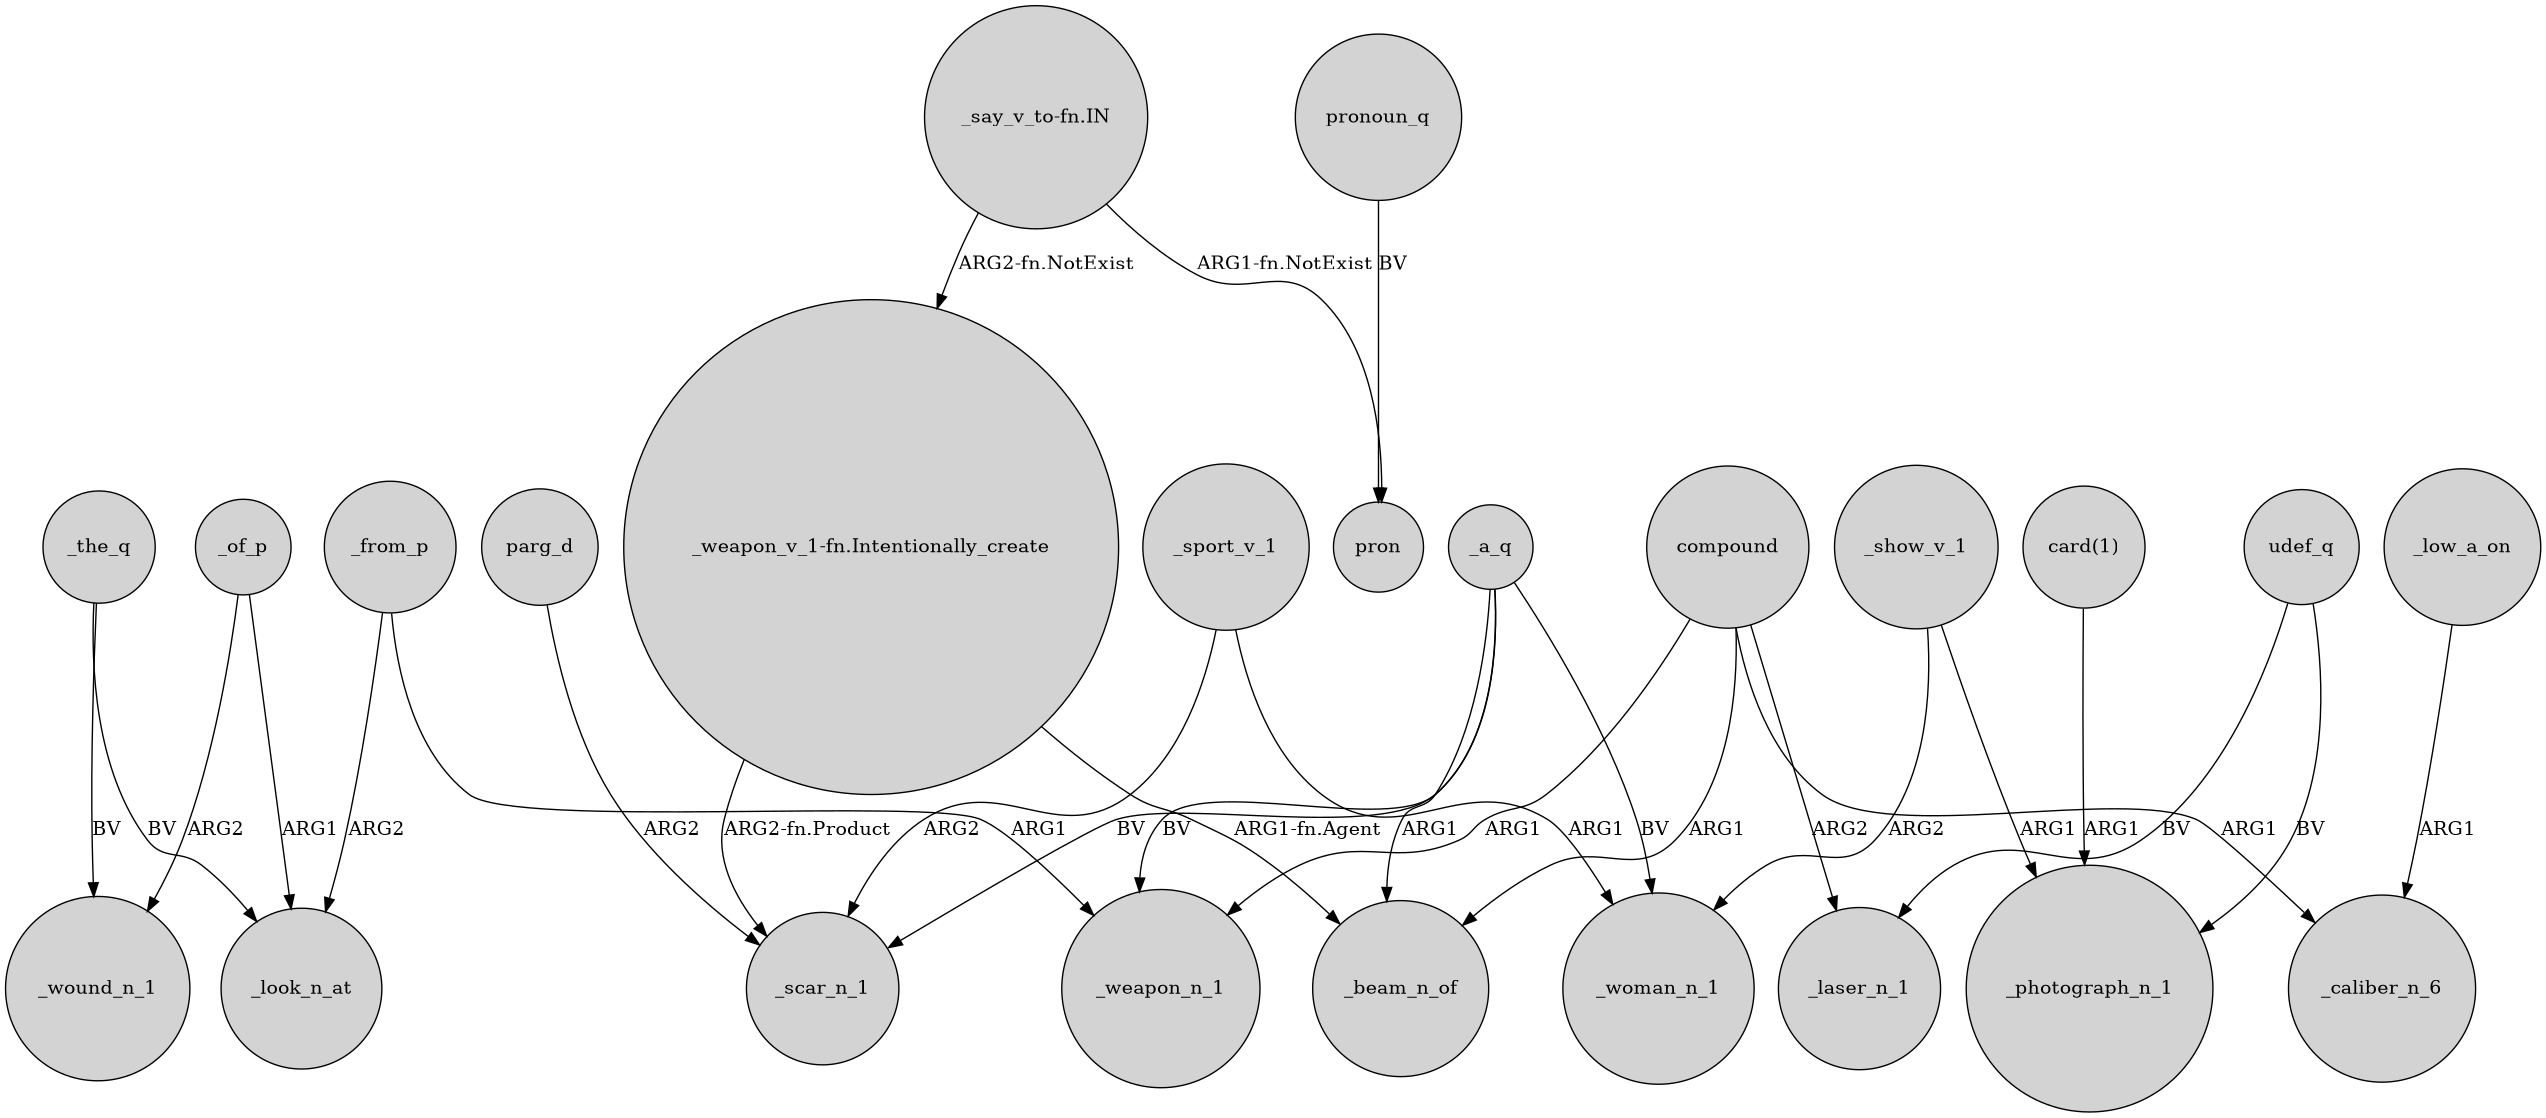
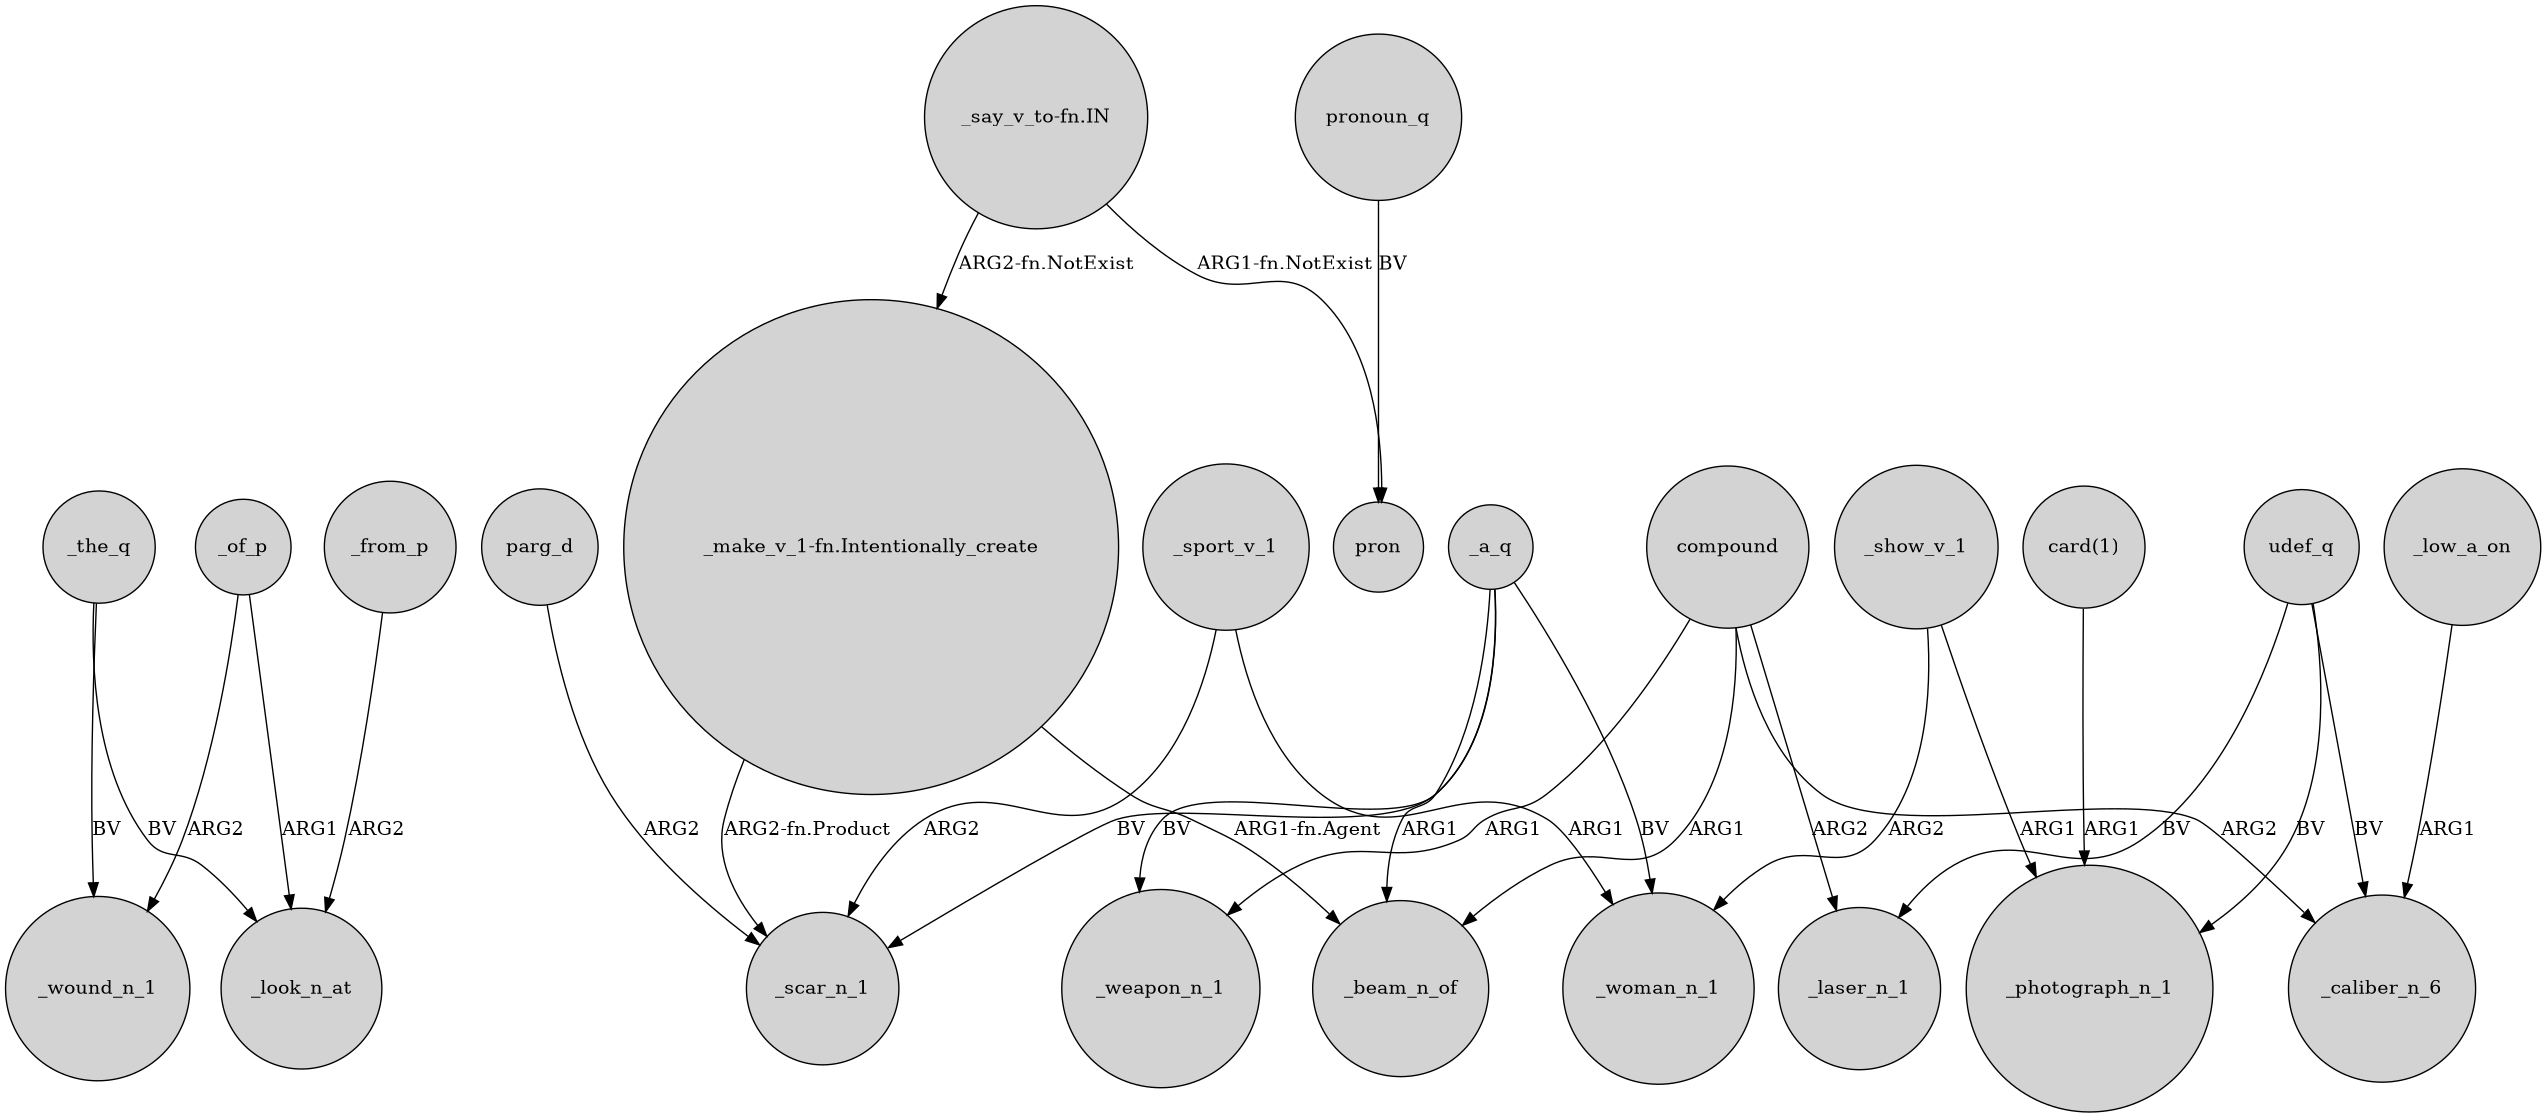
  digraph {
    node [shape=circle style=filled]
    compound
    _weapon_n_1
    _beam_n_of
    n4 [label=_caliber_n_6]
    _laser_n_1
    "_say_v_to-fn.IN"
-   "_make_v_1-fn.Intentionally_create" [label="_weapon_v_1-fn.Intentionally_create"]
+   "_make_v_1-fn.Intentionally_create"
    pron
    _scar_n_1
    _from_p
    _look_n_at
    _a_q
    _woman_n_1
    _of_p
    _wound_n_1
    _the_q
    parg_d
    _low_a_on
    "card(1)"
    _photograph_n_1
    udef_q
    _sport_v_1
    pronoun_q
    _show_v_1
    compound -> _weapon_n_1 [label=ARG1]
    compound -> _beam_n_of [label=ARG1]
-   compound -> n4 [label=ARG1]
+   compound -> n4 [label=ARG2]
    compound -> _laser_n_1 [label=ARG2]
    "_say_v_to-fn.IN" -> "_make_v_1-fn.Intentionally_create" [label="ARG2-fn.NotExist"]
    "_say_v_to-fn.IN" -> pron [label="ARG1-fn.NotExist"]
    "_make_v_1-fn.Intentionally_create" -> _beam_n_of [label="ARG1-fn.Agent"]
    "_make_v_1-fn.Intentionally_create" -> _scar_n_1 [label="ARG2-fn.Product"]
-   _from_p -> _weapon_n_1 [label=ARG1]
    _from_p -> _look_n_at [label=ARG2]
    _a_q -> _weapon_n_1 [label=BV]
    _a_q -> _beam_n_of [label=ARG1]
    _a_q -> _scar_n_1 [label=BV]
    _a_q -> _woman_n_1 [label=BV]
    _of_p -> _look_n_at [label=ARG1]
    _of_p -> _wound_n_1 [label=ARG2]
    _the_q -> _look_n_at [label=BV]
    _the_q -> _wound_n_1 [label=BV]
    parg_d -> _scar_n_1 [label=ARG2]
    _low_a_on -> n4 [label=ARG1]
    "card(1)" -> _photograph_n_1 [label=ARG1]
+   udef_q -> n4 [label=BV]
    udef_q -> _laser_n_1 [label=BV]
    udef_q -> _photograph_n_1 [label=BV]
    _sport_v_1 -> _scar_n_1 [label=ARG2]
    _sport_v_1 -> _woman_n_1 [label=ARG1]
    pronoun_q -> pron [label=BV]
    _show_v_1 -> _woman_n_1 [label=ARG2]
    _show_v_1 -> _photograph_n_1 [label=ARG1]
  }
